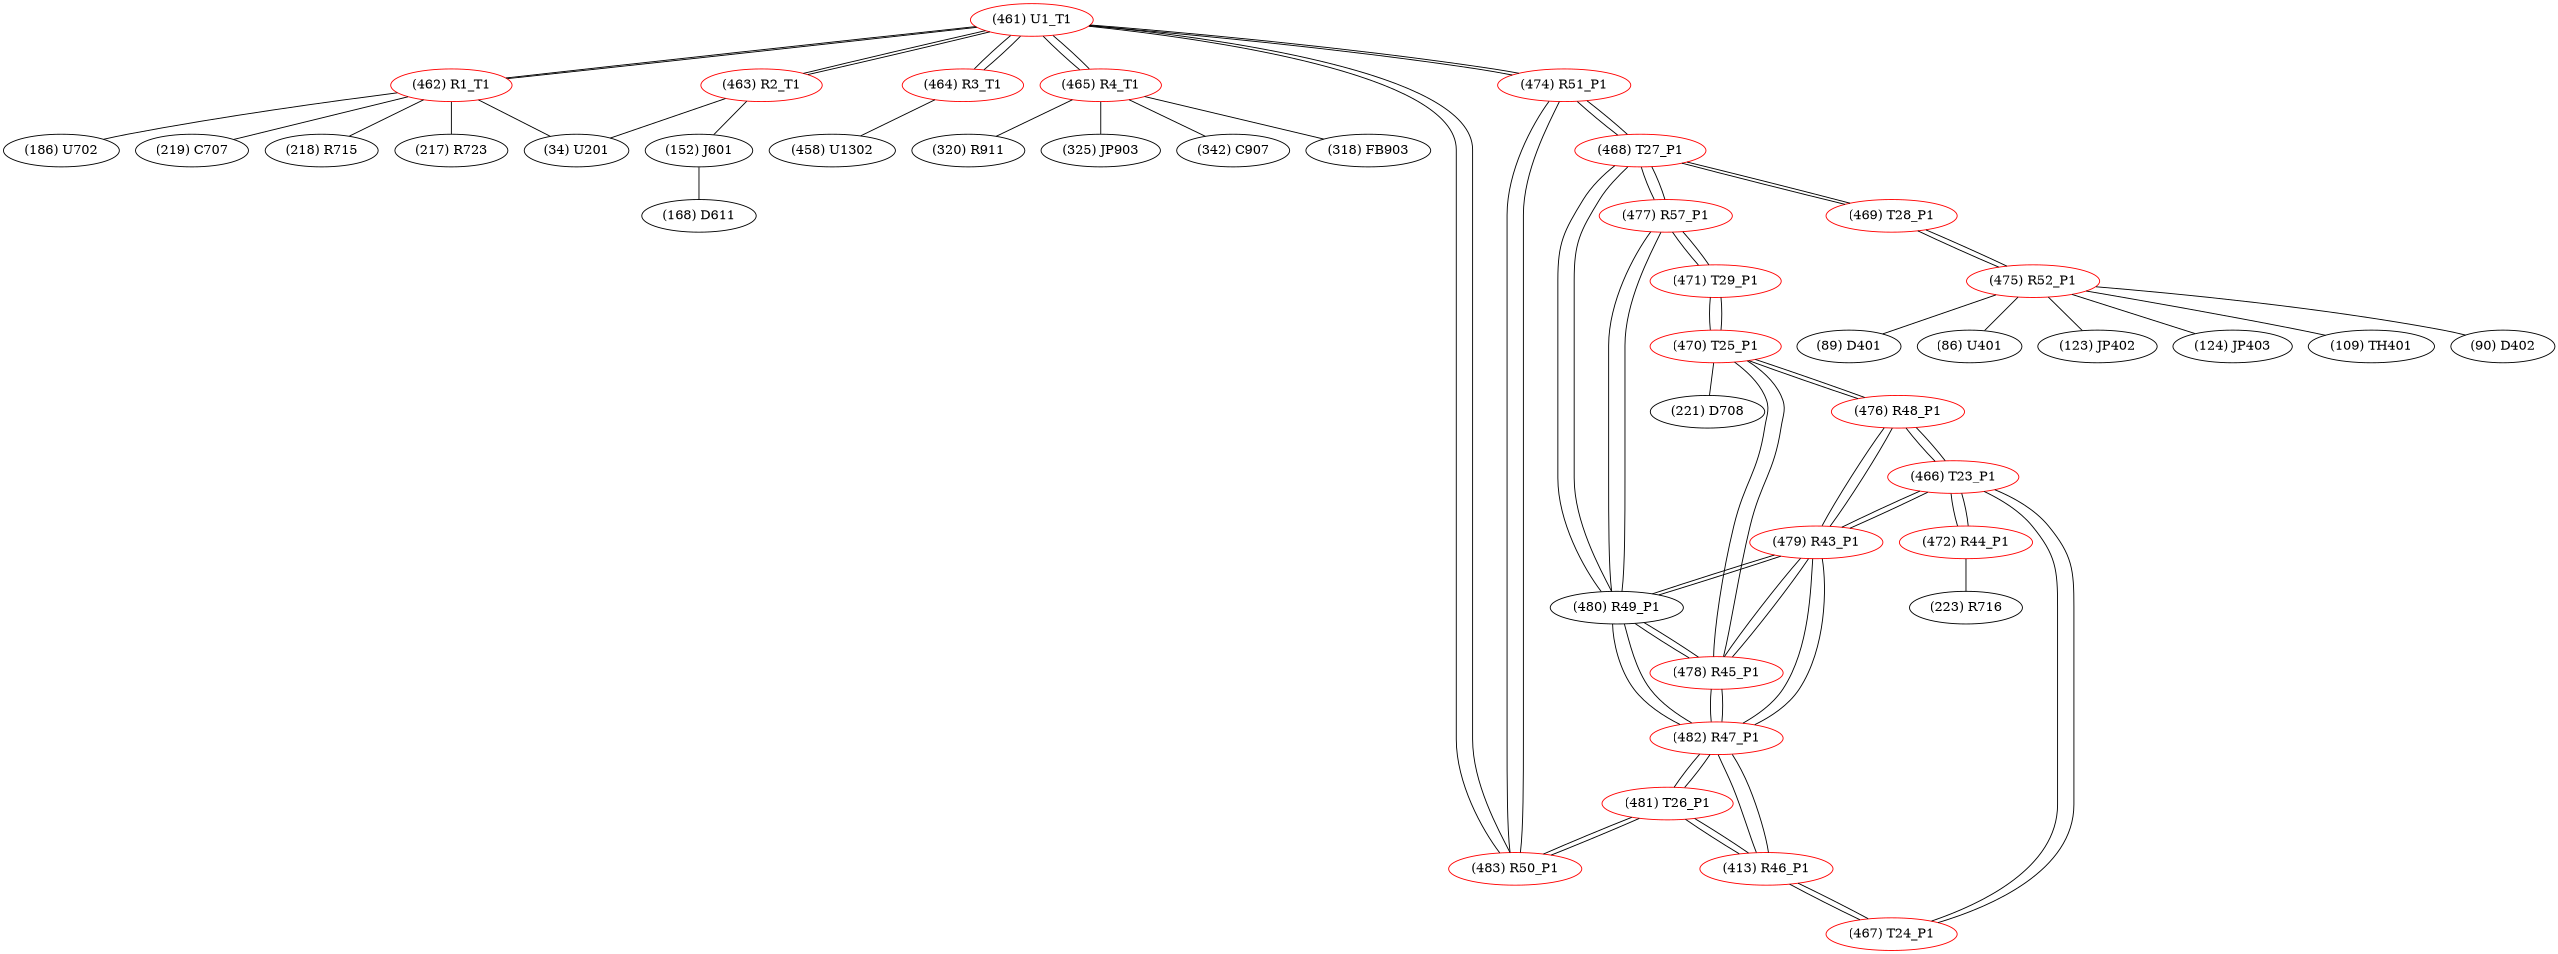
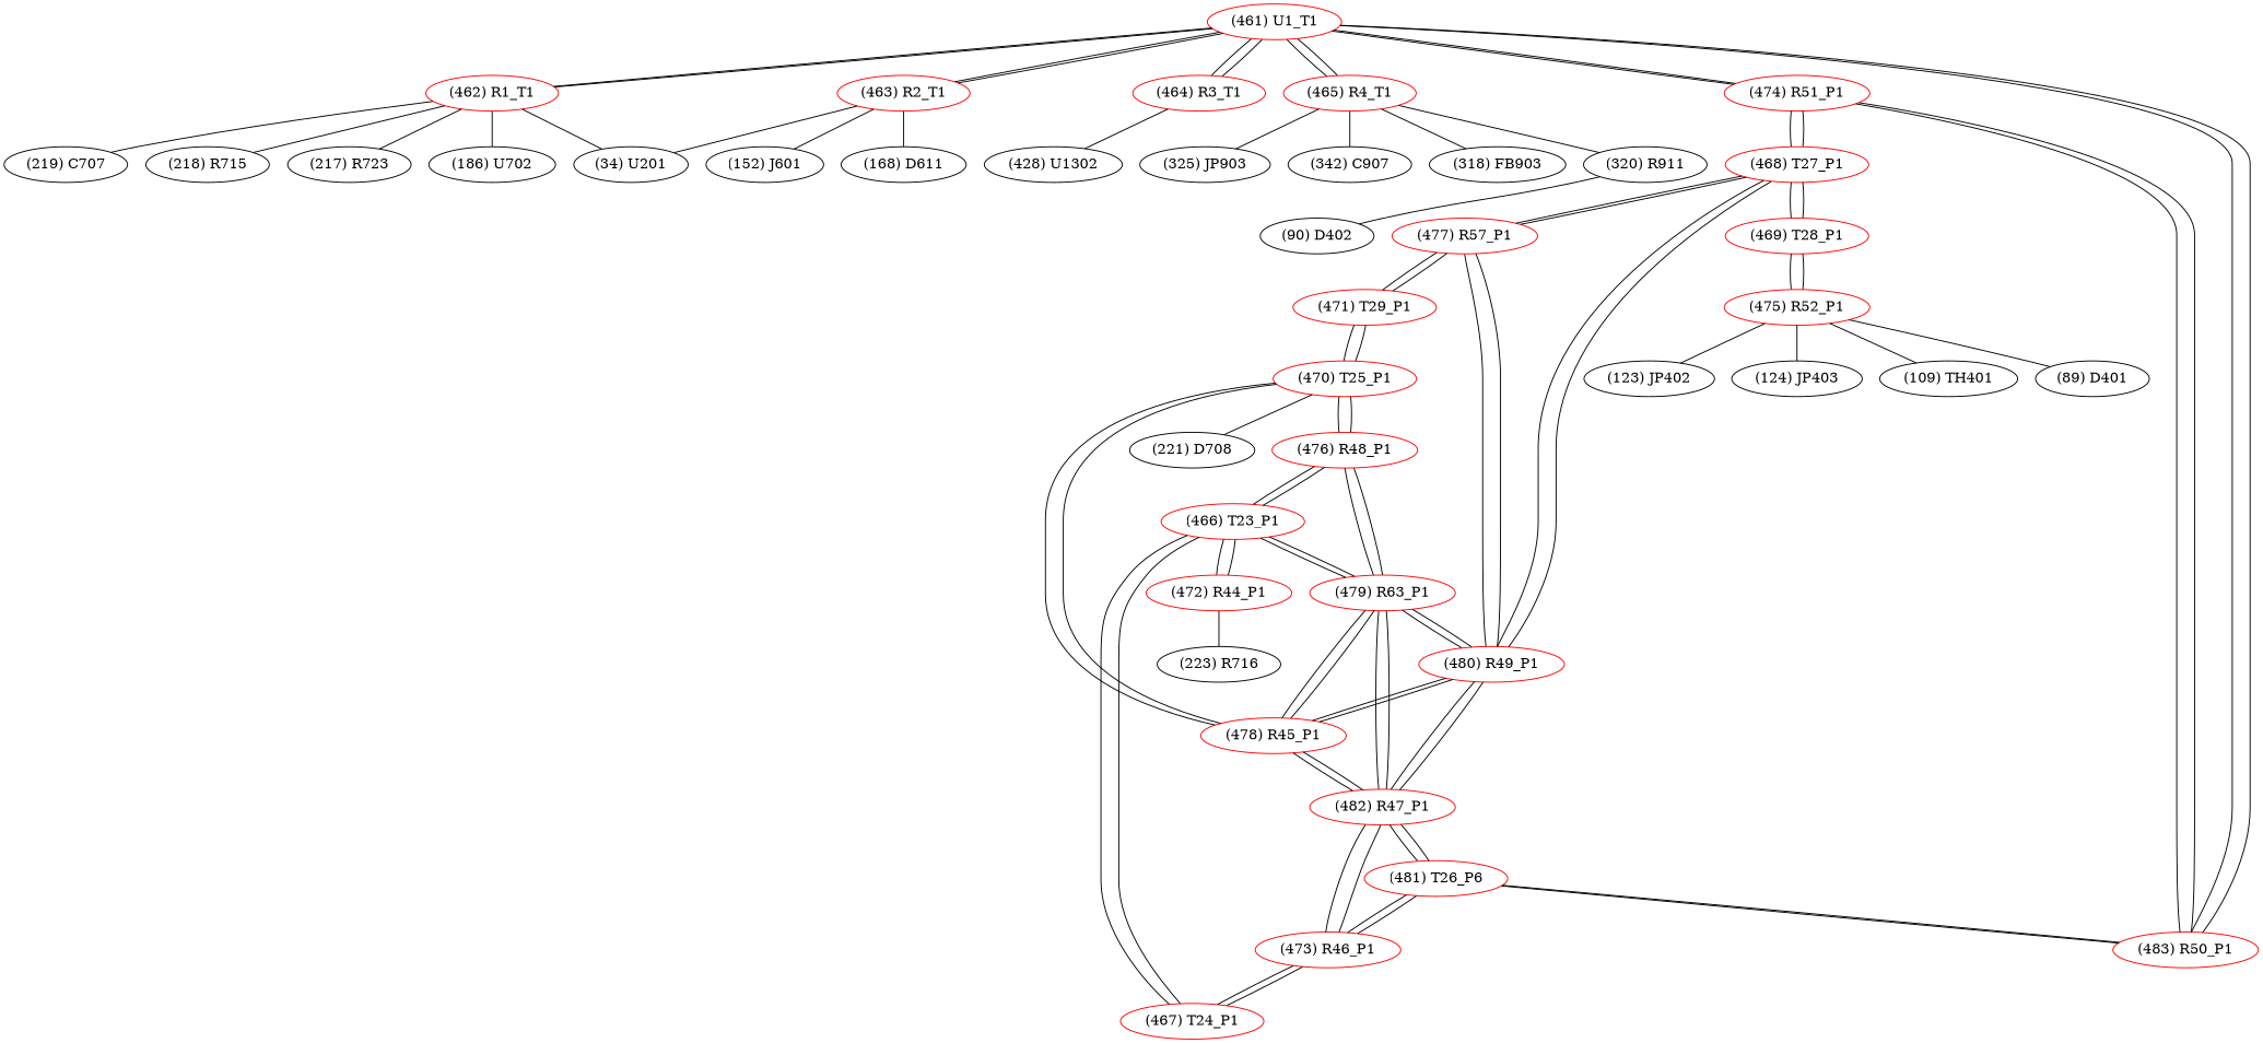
  graph {
    node [color=red]
    n1 [label="(461) U1_T1"]
    n2 [label="(462) R1_T1"]
    n3 [label="(463) R2_T1"]
    n4 [label="(464) R3_T1"]
    n5 [label="(465) R4_T1"]
    n6 [label="(474) R51_P1"]
    n7 [label="(483) R50_P1"]
    n8 [label="(186) U702" color=""]
    n9 [label="(219) C707" color=""]
    n10 [label="(218) R715" color=""]
    n11 [label="(217) R723" color=""]
    n12 [label="(34) U201" color=""]
    n13 [label="(168) D611" color=""]
    n14 [label="(152) J601" color=""]
-   n15 [label="(458) U1302" color=""]
+   n15 [label="(428) U1302" color=""]
    n16 [label="(320) R911" color=""]
    n17 [label="(325) JP903" color=""]
    n18 [label="(342) C907" color=""]
    n19 [label="(318) FB903" color=""]
    n20 [label="(468) T27_P1"]
-   n21 [label="(481) T26_P1"]
-   n22 [color=black label="(480) R49_P1"]
+   n21 [label="(481) T26_P6"]
+   n22 [label="(480) R49_P1"]
    n23 [label="(469) T28_P1"]
    n24 [label="(477) R57_P1"]
    n25 [label="(482) R47_P1"]
-   n26 [label="(413) R46_P1"]
+   n26 [label="(473) R46_P1"]
    n27 [label="(466) T23_P1"]
    n28 [label="(476) R48_P1"]
-   n29 [label="(479) R43_P1"]
+   n29 [label="(479) R63_P1"]
    n30 [label="(467) T24_P1"]
    n31 [label="(472) R44_P1"]
    n32 [label="(470) T25_P1"]
    n33 [label="(478) R45_P1"]
    n34 [label="(223) R716" color=""]
    n35 [label="(471) T29_P1"]
    n36 [label="(221) D708" color=""]
    n37 [label="(475) R52_P1"]
    n38 [label="(109) TH401" color=""]
    n39 [label="(90) D402" color=""]
    n40 [label="(89) D401" color=""]
-   n41 [label="(86) U401" color=""]
    n42 [label="(123) JP402" color=""]
    n43 [label="(124) JP403" color=""]
    n1 -- n2
    n1 -- n3
    n1 -- n4
    n1 -- n5
    n1 -- n6
    n1 -- n7
    n2 -- n1
    n2 -- n8
    n2 -- n9
    n2 -- n10
    n2 -- n11
    n2 -- n12
    n3 -- n1
    n3 -- n12
-   n14 -- n13
+   n3 -- n13
    n3 -- n14
    n4 -- n1
    n4 -- n15
    n5 -- n1
    n5 -- n16
    n5 -- n17
    n5 -- n18
    n5 -- n19
    n6 -- n1
    n6 -- n7
    n6 -- n20
    n7 -- n1
    n7 -- n6
    n7 -- n21
    n20 -- n6
    n20 -- n22
    n20 -- n23
    n20 -- n24
    n21 -- n7
    n21 -- n25
    n21 -- n26
    n22 -- n20
    n22 -- n24
    n22 -- n25
    n22 -- n29
    n22 -- n33
    n23 -- n20
    n23 -- n37
    n24 -- n20
    n24 -- n22
    n24 -- n35
    n25 -- n21
    n25 -- n22
    n25 -- n26
    n25 -- n29
    n25 -- n33
    n26 -- n21
    n26 -- n25
    n26 -- n30
    n27 -- n28
    n27 -- n29
    n27 -- n30
    n27 -- n31
    n28 -- n27
    n28 -- n29
    n28 -- n32
    n29 -- n22
    n29 -- n25
    n29 -- n27
    n29 -- n28
    n29 -- n33
    n30 -- n26
    n30 -- n27
    n31 -- n27
    n31 -- n34
    n32 -- n28
    n32 -- n33
    n32 -- n35
    n32 -- n36
    n33 -- n22
    n33 -- n25
    n33 -- n29
    n33 -- n32
    n35 -- n24
    n35 -- n32
    n37 -- n23
    n37 -- n38
-   n37 -- n39
+   n16 -- n39
    n37 -- n40
-   n37 -- n41
    n37 -- n42
    n37 -- n43
  }
